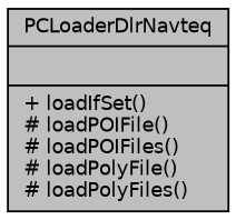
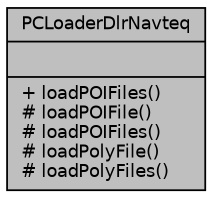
  digraph {
    fontname="DejaVu Sans"
-   n1 [color=black fillcolor=grey75 fontcolor=black fontname="DejaVu Sans" fontsize=10 height=0.2 label="{PCLoaderDlrNavteq\n||+ loadIfSet()\l# loadPOIFile()\l# loadPOIFiles()\l# loadPolyFile()\l# loadPolyFiles()\l}" shape=record style=filled width=0.4]
+   n1 [color=black fillcolor=grey75 fontcolor=black fontname="DejaVu Sans" fontsize=10 height=0.2 label="{PCLoaderDlrNavteq\n||+ loadPOIFiles()\l# loadPOIFile()\l# loadPOIFiles()\l# loadPolyFile()\l# loadPolyFiles()\l}" shape=record style=filled width=0.4]
  }
